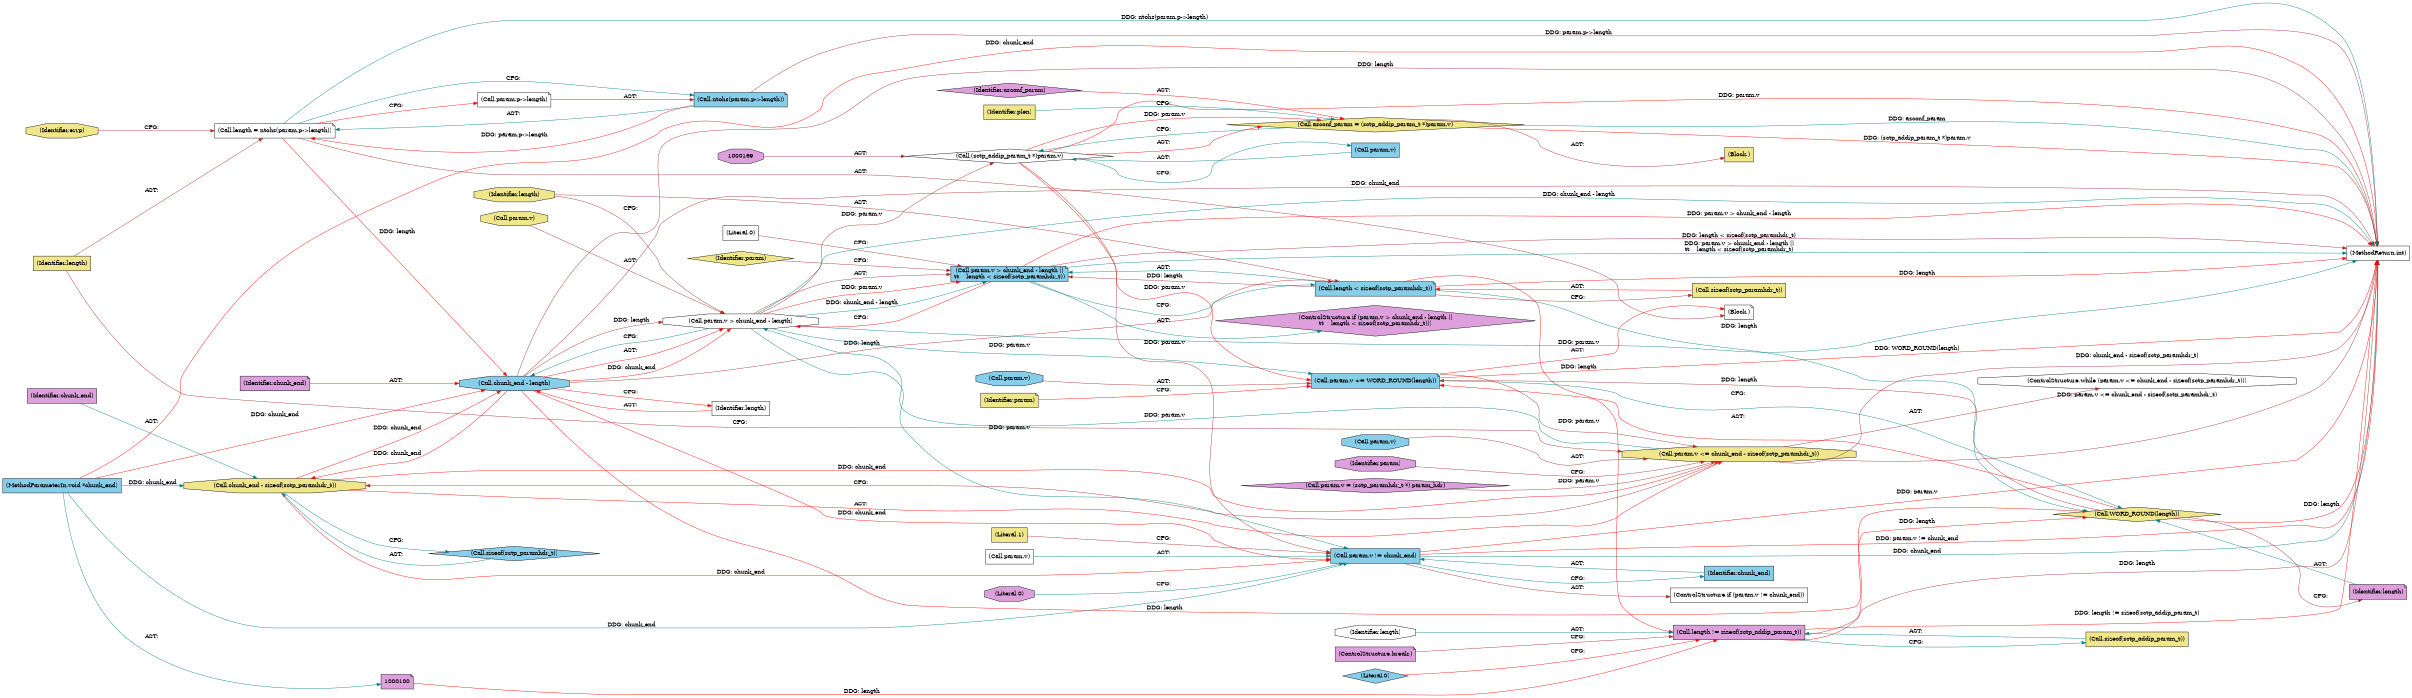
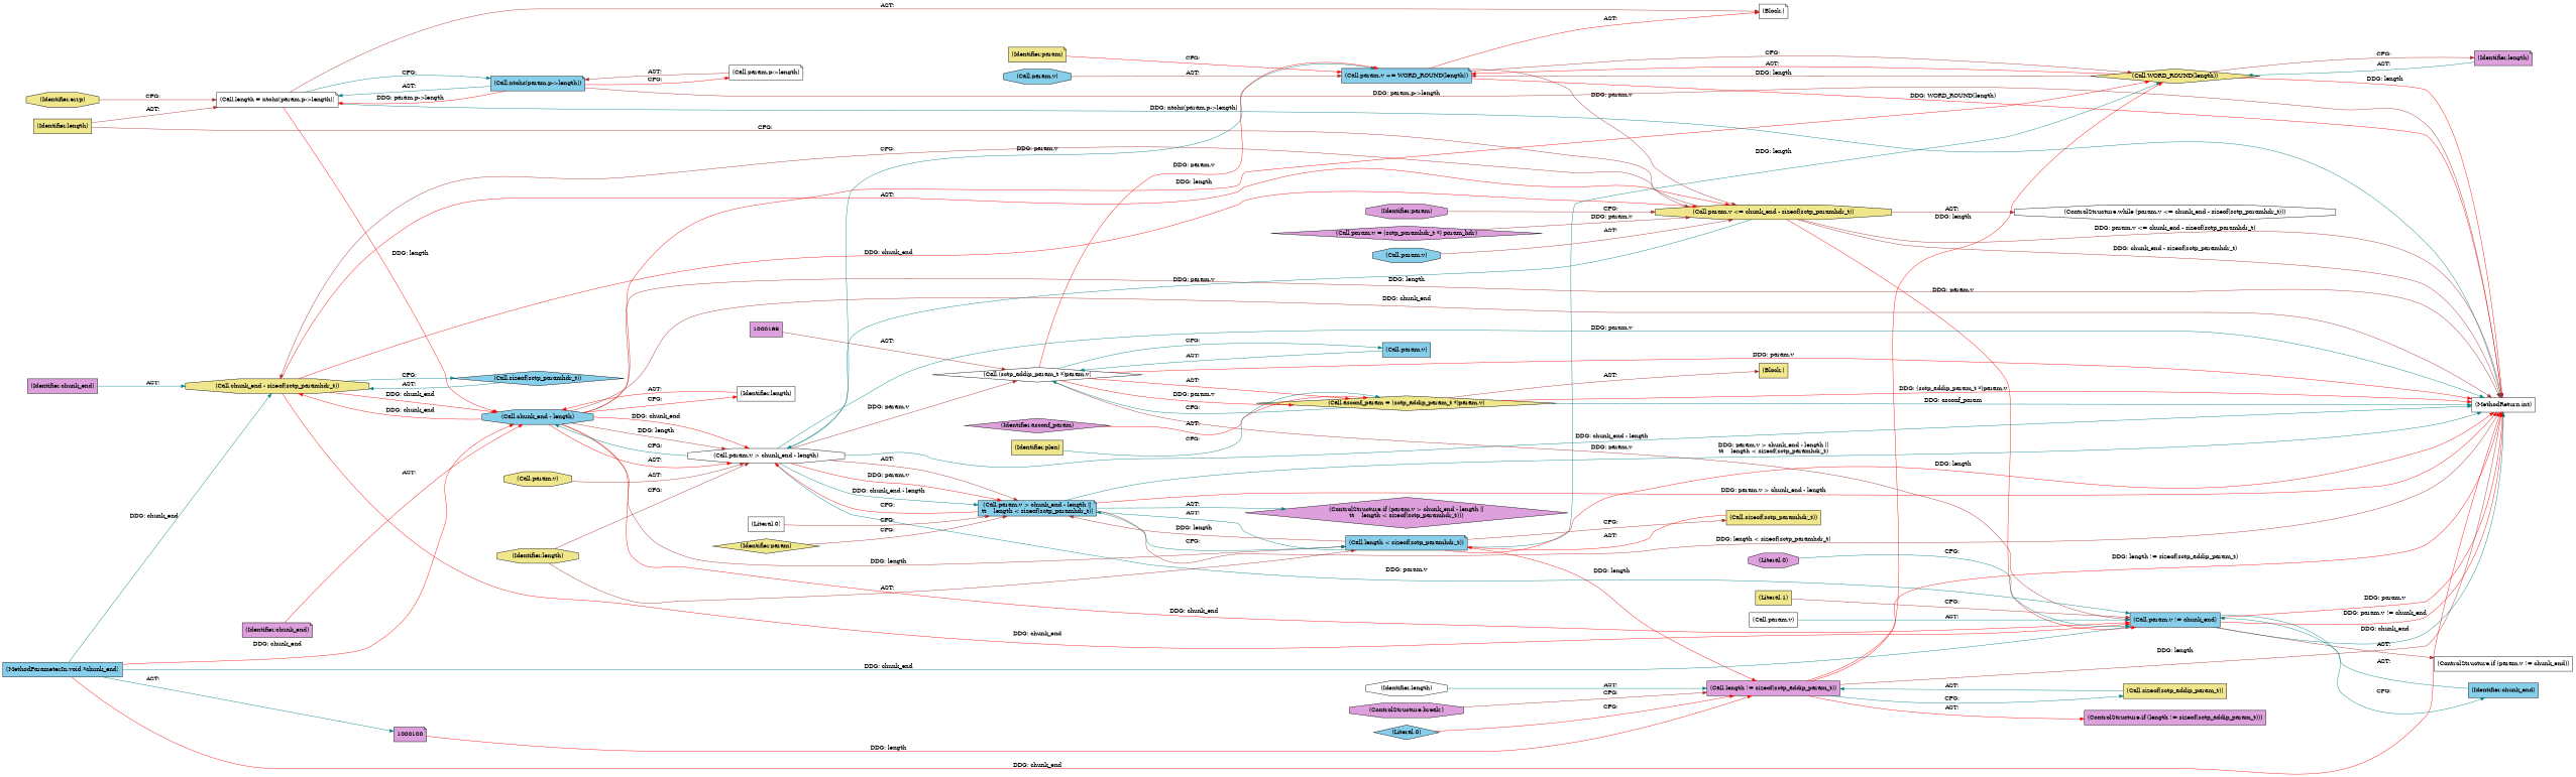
  digraph {
    rankdir=LR
    node [fillcolor=khaki shape=box style=filled]
    edge [color=red]
    n1 [label="(Call,chunk_end - sizeof(sctp_paramhdr_t))" shape=octagon]
    n2 [fillcolor=skyblue label="(Call,chunk_end - length)" shape=octagon]
    n3 [label="(Call,param.v <= chunk_end - sizeof(sctp_paramhdr_t))" shape=octagon]
    n4 [fillcolor=skyblue label="(Call,param.v != chunk_end)"]
    n5 [fillcolor=skyblue label="(Call,sizeof(sctp_paramhdr_t))" shape=diamond]
    n6 [fillcolor=white label="(Call,param.v > chunk_end - length)" shape=octagon]
    n7 [fillcolor=skyblue label="(Call,length < sizeof(sctp_paramhdr_t))" shape=note]
    n8 [label="(Call,WORD_ROUND(length))" shape=diamond]
    n9 [fillcolor=white label="(MethodReturn,int)"]
    n10 [fillcolor=white label="(Identifier,length)"]
    n11 [fillcolor=white label="(ControlStructure,while (param.v <= chunk_end - sizeof(sctp_paramhdr_t)))" shape=octagon]
    n12 [fillcolor=skyblue label="(Identifier,chunk_end)"]
    n13 [fillcolor=white label="(ControlStructure,if (param.v != chunk_end))"]
    n14 [fillcolor=skyblue label="(Call,param.v > chunk_end - length ||\n\t\t    length < sizeof(sctp_paramhdr_t))" shape=note]
    n15 [fillcolor=white label="(Call,(sctp_addip_param_t *)param.v)" shape=diamond]
    n16 [fillcolor=skyblue label="(Call,param.v += WORD_ROUND(length))" shape=note]
    n17 [fillcolor=plum label="(Call,length != sizeof(sctp_addip_param_t))"]
    n18 [label="(Call,sizeof(sctp_paramhdr_t))"]
    n19 [label="(Call,sizeof(sctp_addip_param_t))"]
+   n20 [fillcolor=plum label="(ControlStructure,if (length != sizeof(sctp_addip_param_t)))"]
    n21 [fillcolor=plum label="(Identifier,length)" shape=note]
    n22 [fillcolor=skyblue label="(MethodParameterIn,void *chunk_end)"]
    1000100 [fillcolor=plum shape=note]
    n24 [fillcolor=white label="(Call,length = ntohs(param.p->length))" shape=note]
    n25 [fillcolor=skyblue label="(Call,ntohs(param.p->length))" shape=note]
    n26 [fillcolor=white label="(Block,)" shape=note]
    n27 [fillcolor=white label="(Call,param.p->length)" shape=note]
    n28 [fillcolor=plum label="(ControlStructure,if (param.v > chunk_end - length ||\n\t\t    length < sizeof(sctp_paramhdr_t)))" shape=diamond]
    n29 [label="(Call,asconf_param = (sctp_addip_param_t *)param.v)" shape=diamond]
    n30 [fillcolor=skyblue label="(Call,param.v)"]
    n31 [label="(Block,)"]
    n32 [fillcolor=plum label="(Identifier,chunk_end)"]
    n33 [label="(Literal,1)"]
    n34 [fillcolor=skyblue label="(Call,param.v)" shape=octagon]
    n35 [fillcolor=white label="(Call,param.v)"]
    n36 [label="(Identifier,errp)" shape=octagon]
    n37 [fillcolor=white label="(Literal,0)"]
    n38 [label="(Call,param.v)" shape=octagon]
    n39 [fillcolor=plum label="(Identifier,chunk_end)" shape=note]
    n40 [label="(Identifier,param)" shape=diamond]
    n41 [fillcolor=plum label="(Identifier,asconf_param)" shape=diamond]
    n42 [fillcolor=white label="(Identifier,length)" shape=octagon]
    n43 [label="(Identifier,plen)"]
    n44 [label="(Identifier,length)"]
    n45 [fillcolor=plum label="(Identifier,param)" shape=octagon]
    n46 [label="(Identifier,param)" shape=note]
    n47 [label="(Identifier,length)" shape=octagon]
    n48 [fillcolor=plum label="(Call,param.v = (sctp_paramhdr_t *) param_hdr)" shape=diamond]
    n49 [fillcolor=skyblue label="(Call,param.v)" shape=octagon]
-   n50 [fillcolor=plum label="(ControlStructure,break;)" shape=note]
+   n50 [fillcolor=plum label="(ControlStructure,break;)" shape=octagon]
    n51 [fillcolor=skyblue label="(Literal,0)" shape=diamond]
    n52 [fillcolor=plum label="(Literal,0)" shape=octagon]
-   1000169 [fillcolor=plum shape=octagon]
+   1000169 [fillcolor=plum]
    n1 -> n2 [label="DDG: chunk_end"]
    n1 -> n3 [label="AST: "]
    n1 -> n3 [label="DDG: chunk_end"]
    n1 -> n4 [label="DDG: chunk_end"]
    n1 -> n5 [color=teal label="CFG: "]
    n2 -> n1 [label="DDG: chunk_end"]
    n2 -> n4 [label="DDG: chunk_end"]
    n2 -> n6 [label="AST: "]
    n2 -> n6 [label="DDG: chunk_end"]
    n2 -> n6 [color=brown label="DDG: length"]
    n2 -> n7 [color=brown label="DDG: length"]
    n2 -> n8 [label="DDG: length"]
    n2 -> n9 [color=brown label="DDG: length"]
    n2 -> n9 [color=brown label="DDG: chunk_end"]
    n2 -> n10 [label="CFG: "]
    n3 -> n1 [color=brown label="CFG: "]
+   n3 -> n4 [label="DDG: param.v"]
    n3 -> n6 [color=teal label="DDG: param.v"]
    n3 -> n9 [color=brown label="DDG: param.v <= chunk_end - sizeof(sctp_paramhdr_t)"]
    n3 -> n9 [color=brown label="DDG: chunk_end - sizeof(sctp_paramhdr_t)"]
    n3 -> n11 [color=brown label="AST: "]
    n4 -> n9 [label="DDG: param.v"]
    n4 -> n9 [label="DDG: param.v != chunk_end"]
    n4 -> n9 [color=teal label="DDG: chunk_end"]
    n4 -> n12 [color=teal label="CFG: "]
    n4 -> n13 [color=brown label="AST: "]
    n5 -> n1 [color=teal label="AST: "]
    n6 -> n2 [color=teal label="CFG: "]
    n6 -> n4 [color=teal label="DDG: param.v"]
    n6 -> n9 [color=teal label="DDG: param.v"]
    n6 -> n9 [color=teal label="DDG: chunk_end - length"]
    n6 -> n14 [color=brown label="AST: "]
    n6 -> n14 [label="DDG: param.v"]
    n6 -> n14 [color=teal label="DDG: chunk_end - length"]
    n6 -> n15 [color=brown label="DDG: param.v"]
    n6 -> n16 [color=teal label="DDG: param.v"]
    n7 -> n8 [color=teal label="DDG: length"]
    n7 -> n9 [label="DDG: length"]
    n7 -> n14 [color=teal label="AST: "]
    n7 -> n14 [color=brown label="DDG: length"]
    n7 -> n17 [label="DDG: length"]
    n7 -> n18 [color=brown label="CFG: "]
    n8 -> n9 [label="DDG: length"]
    n8 -> n16 [label="AST: "]
    n8 -> n16 [color=brown label="DDG: length"]
    n8 -> n21 [color=brown label="CFG: "]
    n10 -> n2 [label="AST: "]
    n12 -> n4 [color=teal label="AST: "]
    n14 -> n6 [label="CFG: "]
    n14 -> n7 [color=teal label="CFG: "]
    n14 -> n9 [color=teal label="DDG: param.v > chunk_end - length ||\n\t\t    length < sizeof(sctp_paramhdr_t)"]
    n14 -> n9 [label="DDG: param.v > chunk_end - length"]
    n14 -> n9 [color=brown label="DDG: length < sizeof(sctp_paramhdr_t)"]
    n14 -> n28 [color=teal label="AST: "]
    n15 -> n4 [color=brown label="DDG: param.v"]
    n15 -> n9 [label="DDG: param.v"]
    n15 -> n16 [label="DDG: param.v"]
    n15 -> n29 [label="AST: "]
    n15 -> n29 [label="DDG: param.v"]
    n15 -> n30 [color=teal label="CFG: "]
    n16 -> n3 [color=brown label="DDG: param.v"]
-   n16 -> n8 [color=teal label="CFG: "]
+   n16 -> n8 [color=brown label="CFG: "]
    n16 -> n9 [label="DDG: WORD_ROUND(length)"]
    n16 -> n26 [label="AST: "]
    n17 -> n8 [label="DDG: length"]
    n17 -> n9 [color=brown label="DDG: length"]
    n17 -> n9 [label="DDG: length != sizeof(sctp_addip_param_t)"]
    n17 -> n19 [color=teal label="CFG: "]
+   n17 -> n20 [label="AST: "]
    n18 -> n7 [label="AST: "]
    n19 -> n17 [color=teal label="AST: "]
    n21 -> n8 [color=teal label="AST: "]
    n22 -> n1 [color=teal label="DDG: chunk_end"]
    n22 -> n2 [label="DDG: chunk_end"]
    n22 -> n4 [color=teal label="DDG: chunk_end"]
    n22 -> n9 [label="DDG: chunk_end"]
    n22 -> 1000100 [color=teal label="AST: "]
    1000100 -> n17 [label="DDG: length"]
    n24 -> n2 [label="DDG: length"]
    n24 -> n9 [color=teal label="DDG: ntohs(param.p->length)"]
    n24 -> n25 [color=teal label="CFG: "]
    n24 -> n26 [color=brown label="AST: "]
    n25 -> n9 [color=brown label="DDG: param.p->length"]
    n25 -> n24 [color=teal label="AST: "]
    n25 -> n24 [label="DDG: param.p->length"]
-   n24 -> n27 [label="CFG: "]
+   n25 -> n27 [label="CFG: "]
    n27 -> n25 [color=brown label="AST: "]
    n29 -> n9 [label="DDG: (sctp_addip_param_t *)param.v"]
    n29 -> n9 [color=teal label="DDG: asconf_param"]
    n29 -> n15 [color=teal label="CFG: "]
    n29 -> n31 [color=brown label="AST: "]
    n30 -> n15 [color=teal label="AST: "]
    n32 -> n1 [color=teal label="AST: "]
    n33 -> n4 [color=brown label="CFG: "]
    n34 -> n3 [color=brown label="AST: "]
    n35 -> n4 [color=teal label="AST: "]
    n36 -> n24 [color=brown label="CFG: "]
    n37 -> n14 [color=brown label="CFG: "]
    n38 -> n6 [color=brown label="AST: "]
    n39 -> n2 [label="AST: "]
    n40 -> n14 [color=brown label="CFG: "]
    n41 -> n29 [label="AST: "]
    n42 -> n17 [color=teal label="AST: "]
    n43 -> n29 [color=teal label="CFG: "]
    n44 -> n3 [color=brown label="CFG: "]
    n44 -> n24 [color=brown label="AST: "]
    n45 -> n3 [color=brown label="CFG: "]
    n46 -> n16 [label="CFG: "]
    n47 -> n6 [color=brown label="CFG: "]
    n47 -> n7 [color=brown label="AST: "]
    n48 -> n3 [color=brown label="DDG: param.v"]
    n49 -> n16 [color=brown label="AST: "]
    n50 -> n17 [color=brown label="CFG: "]
    n51 -> n17 [label="CFG: "]
    n52 -> n4 [color=teal label="CFG: "]
    1000169 -> n15 [color=brown label="AST: "]
  }
